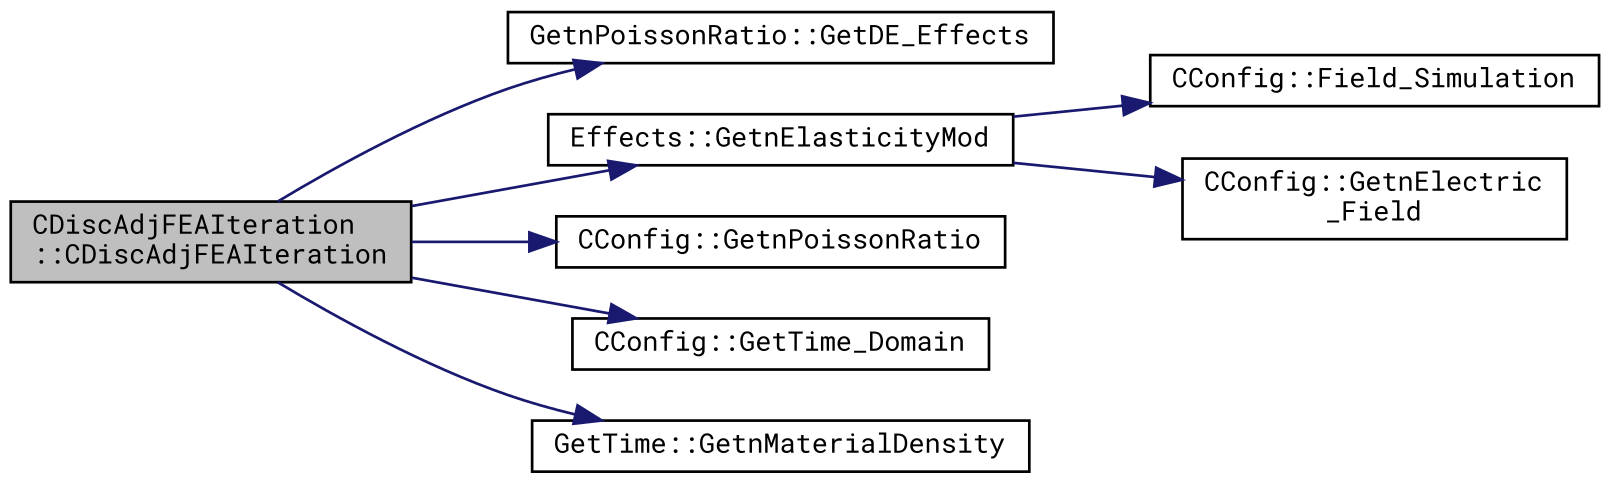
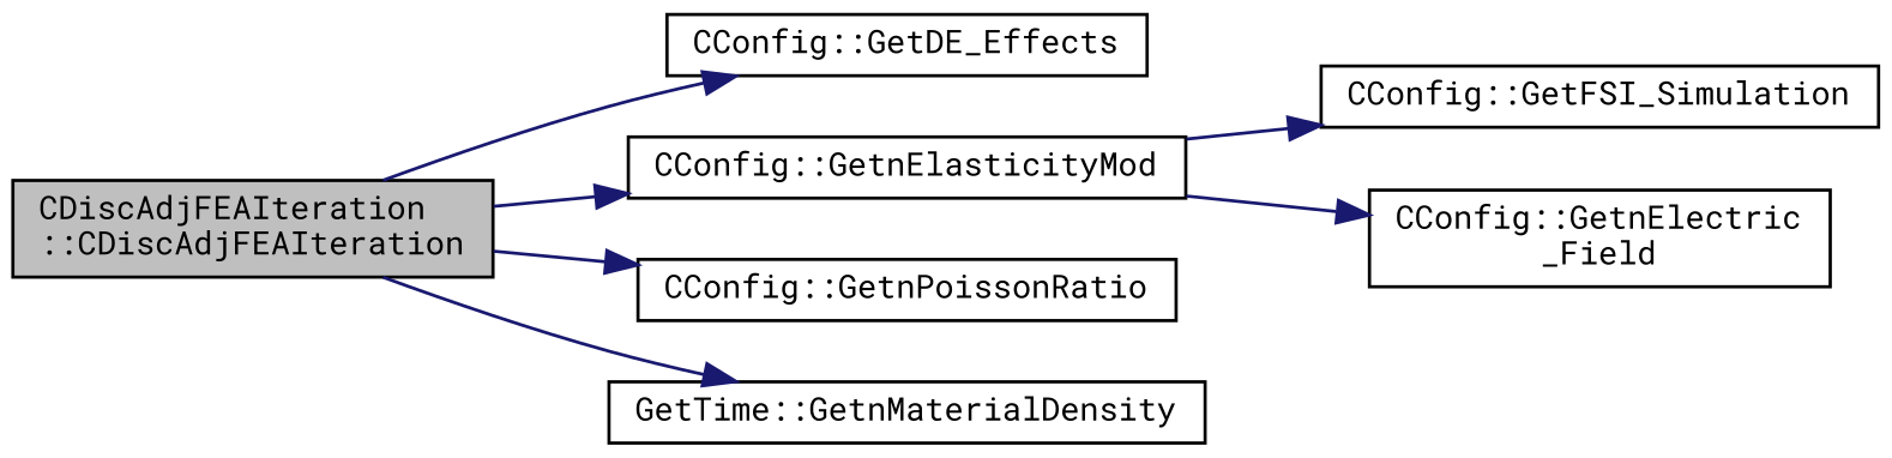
  digraph {
    fontname="Roboto Mono"
    rankdir=LR
    node [color=black fillcolor=white fontname="Roboto Mono" fontsize=10 shape=record style=filled]
    edge [color=midnightblue fontname="Roboto Mono" fontsize=10 labelfontname=Helvetica labelfontsize=10 style=solid]
    n1 [fillcolor=grey75 fontcolor=black height=0.2 label="CDiscAdjFEAIteration\l::CDiscAdjFEAIteration" width=0.4]
-   n2 [height=0.2 label="GetnPoissonRatio::GetDE_Effects" width=0.4]
-   n3 [height=0.2 label="Effects::GetnElasticityMod" width=0.4]
+   n2 [height=0.2 label="CConfig::GetDE_Effects" width=0.4]
+   n3 [height=0.2 label="CConfig::GetnElasticityMod" width=0.4]
    n4 [height=0.2 label="CConfig::GetnPoissonRatio" width=0.4]
-   n5 [height=0.2 label="CConfig::GetTime_Domain" width=0.4]
    n6 [height=0.2 label="GetTime::GetnMaterialDensity" width=0.4]
-   n7 [height=0.2 label="CConfig::Field_Simulation" width=0.4]
+   n7 [height=0.2 label="CConfig::GetFSI_Simulation" width=0.4]
    n8 [height=0.2 label="CConfig::GetnElectric\l_Field" width=0.4]
    n1 -> n2
    n1 -> n3
    n1 -> n4
-   n1 -> n5
    n1 -> n6
    n3 -> n7
    n3 -> n8
  }
